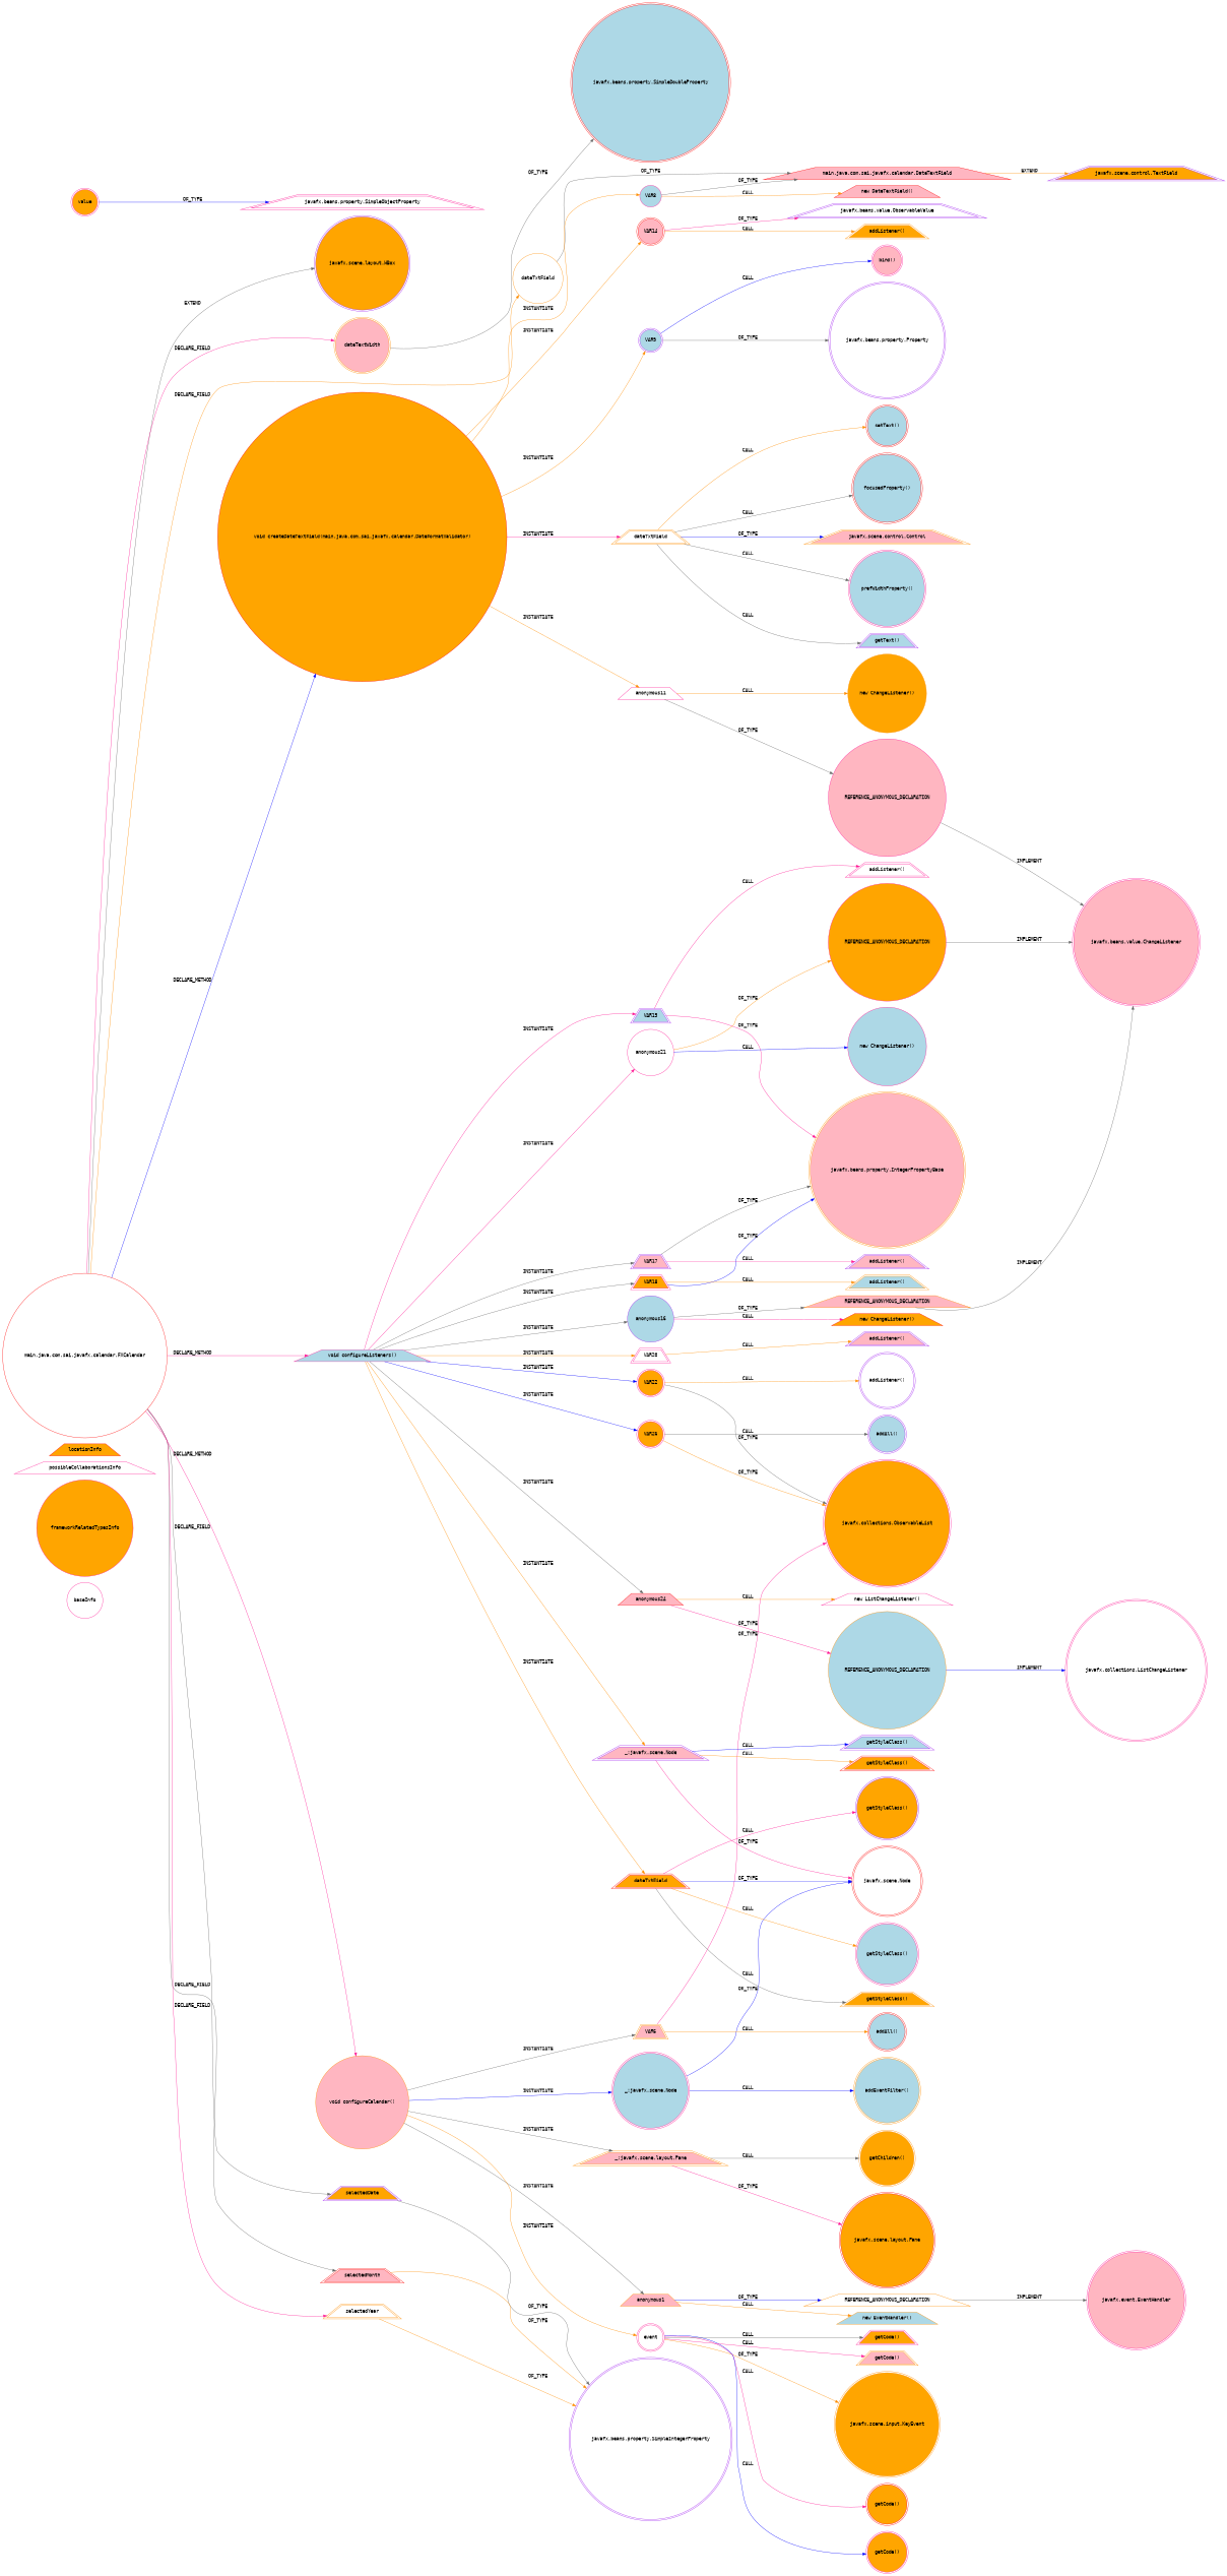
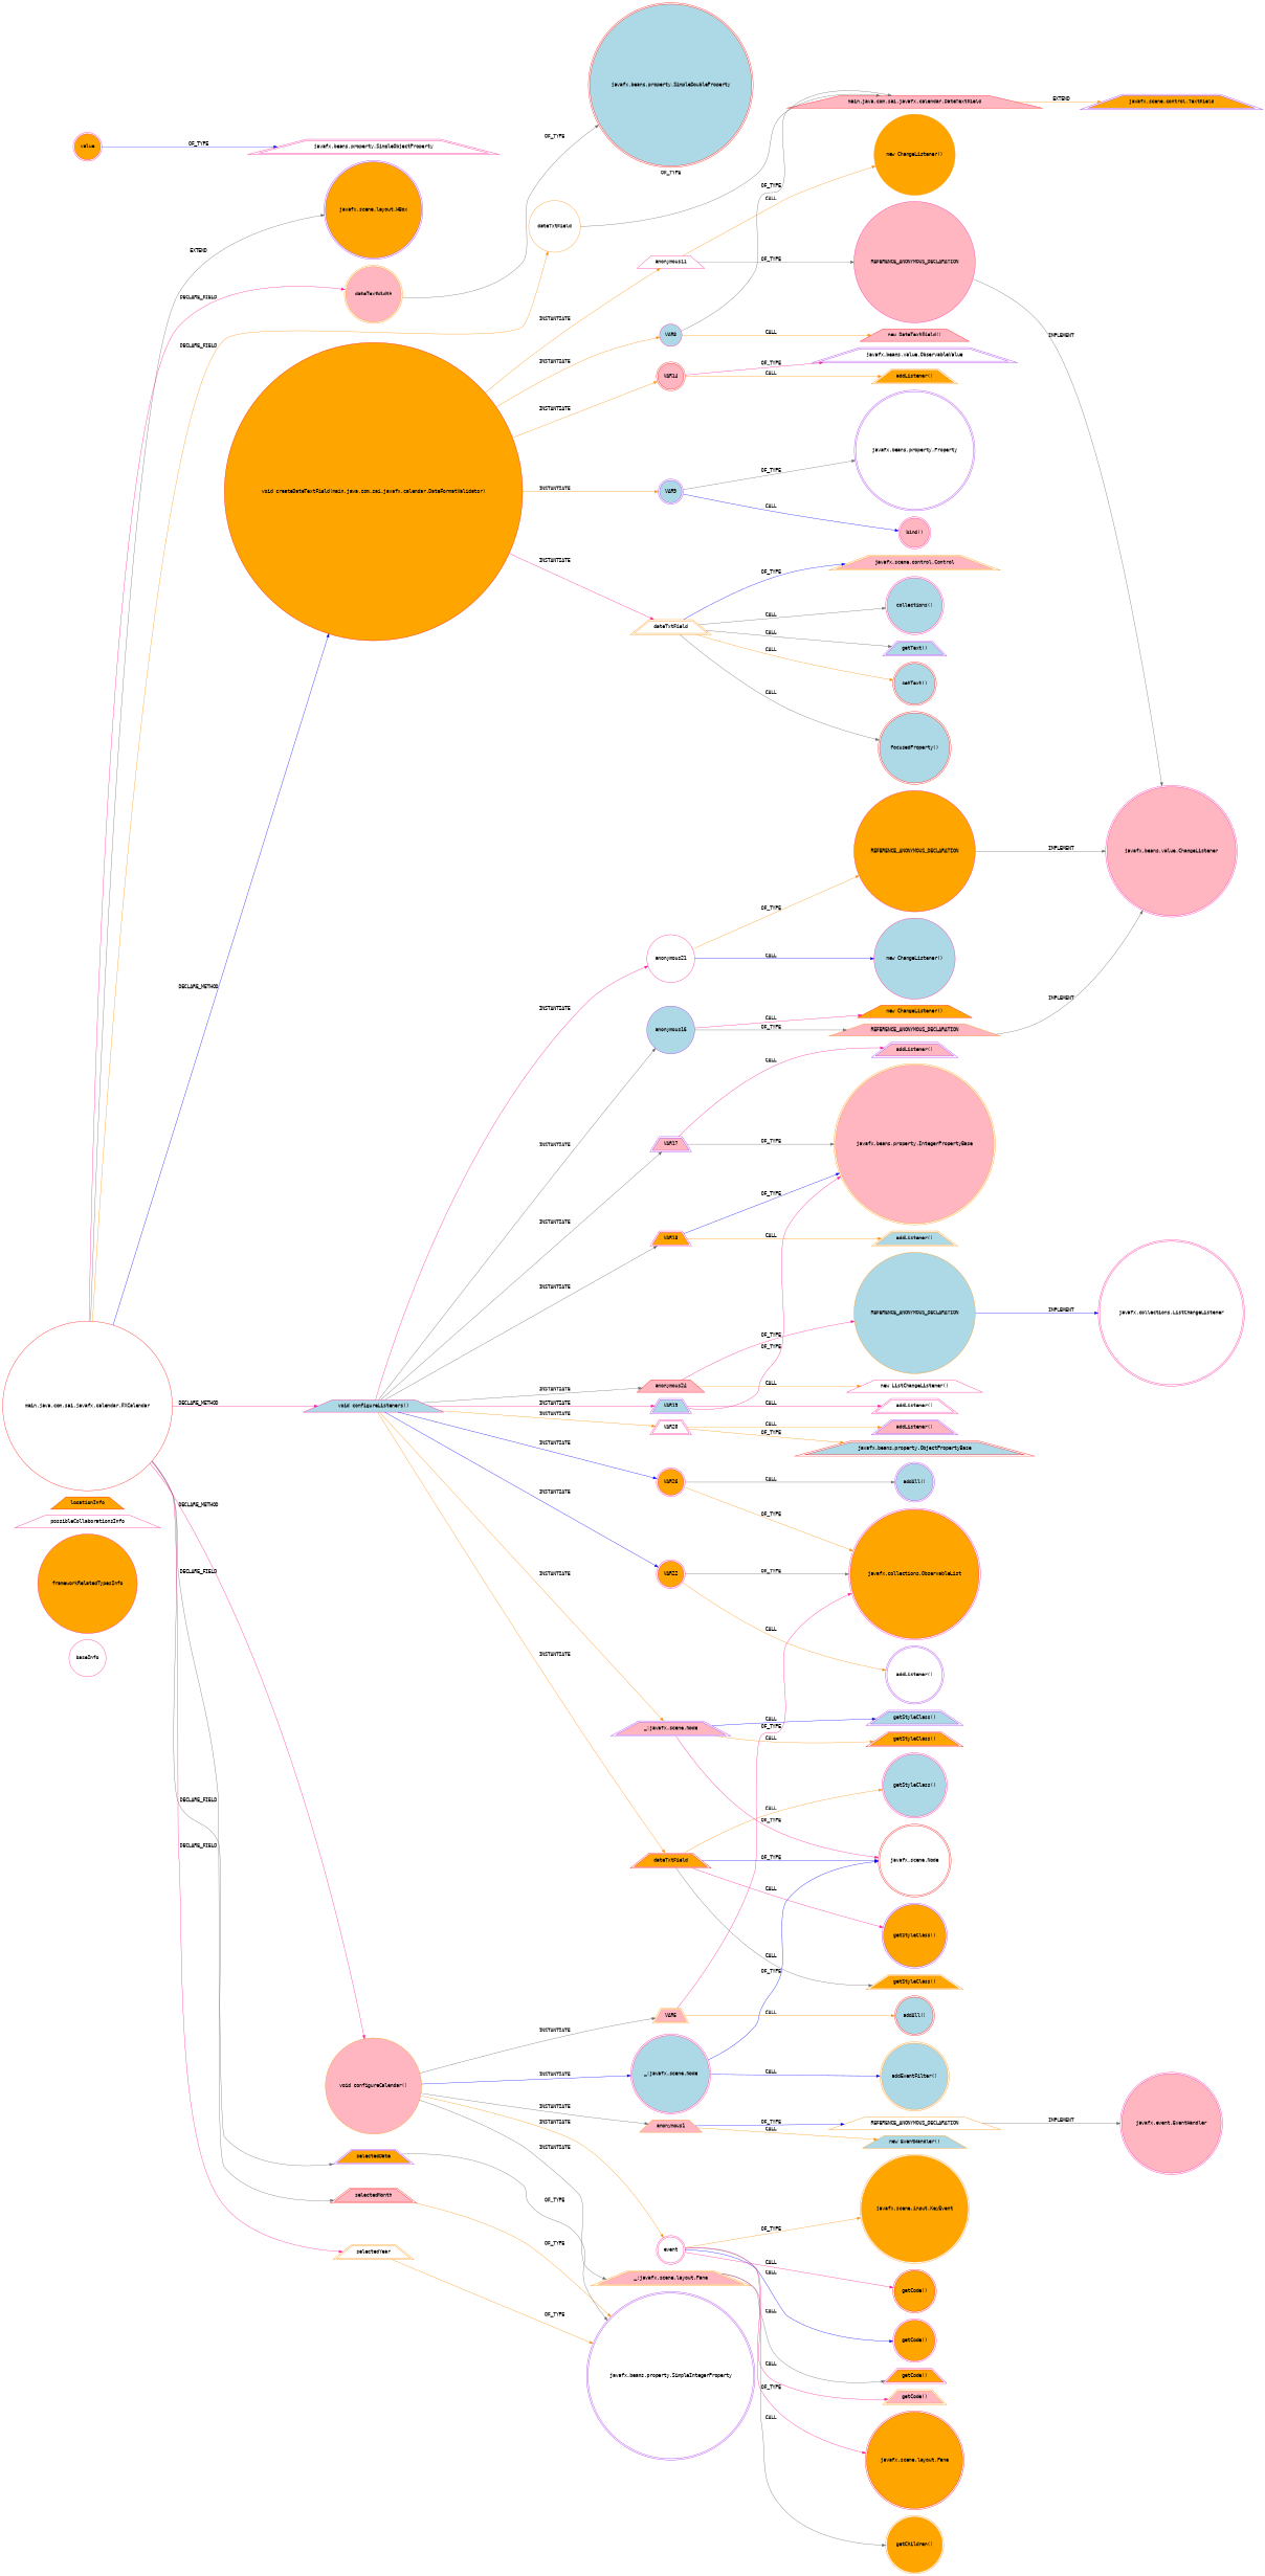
  digraph {
    fontname="DejaVu Sans Mono"
    rankdir=LR
    node [color=deeppink fillcolor=orange fontname="DejaVu Sans Mono" shape=circle style=filled isFrameworkType=true vertexType=INSIDE_CALL peripheries=2]
    edge [color=gray40 fontname="DejaVu Sans Mono"]
    baseInfo [category=extension_graph fillcolor=white graphId=1522 isAnonymous=false possibleRelation=true isFrameworkType="" vertexType="" peripheries=""]
    frameworkRelatedTypesInfo [0="javafx.scene.layout.HBox" isFrameworkType="" vertexType="" peripheries=""]
    possibleCollaborationsInfo [0="1522~CLIENT_METHOD_DECLARATION-INSTANTIATION-~javafx.scene.layout.HBox ~javafx.event.EventHandler ~false~true" 1="1522~CLIENT_METHOD_DECLARATION-INSTANTIATION-~javafx.scene.layout.HBox ~javafx.beans.value.ChangeListener ~false~true" 2="1522~CLIENT_METHOD_DECLARATION-INSTANTIATION-FIELD_DECLARATION-~javafx.scene.layout.HBox ~javafx.scene.control.TextField ~false~false" 3="1522~CLIENT_METHOD_DECLARATION-INSTANTIATION-~javafx.scene.layout.HBox ~javafx.collections.ListChangeListener ~false~true" fillcolor=white shape=trapezium isFrameworkType="" vertexType="" peripheries=""]
    locationInfo [color=red contextSignature=FXCalendar filePath="/UrsKR-fxcalendar/fxcalendar-master/src/main/java/com/sai/javafx/calendar/FXCalendar.java" graphId=1522 projectName="UrsKR-fxcalendar" shape=trapezium isFrameworkType="" vertexType="" peripheries=""]
    n5 [color=red fillcolor=white isFrameworkType=false label="main.java.com.sai.javafx.calendar.FXCalendar" vertexType=ROOT_CLIENT_CLASS_DECLARATION peripheries=""]
    n6 [color=purple label="javafx.scene.layout.HBox" vertexType=FRAMEWORK_CLASS_TYPE]
    n7 [color=darkorange fillcolor=lightpink label=dateTextWidth vertexType=FIELD_DECLARATION]
    n8 [color=darkorange fillcolor=white isFrameworkType=false label=dateTxtField vertexType=FIELD_DECLARATION peripheries=""]
    n9 [color=purple label=selectedDate shape=trapezium vertexType=FIELD_DECLARATION]
    n10 [color=red fillcolor=lightpink label=selectedMonth shape=trapezium vertexType=FIELD_DECLARATION]
    n11 [color=darkorange fillcolor=white label=selectedYear shape=trapezium vertexType=FIELD_DECLARATION]
    n12 [color=darkorange fillcolor=lightpink isFrameworkType=false label="void configureCalendar()" vertexType=CLIENT_METHOD_DECLARATION peripheries=""]
    n13 [color=red isFrameworkType=false label="void createDateTextField(main.java.com.sai.javafx.calendar.DateFormatValidator)" vertexType=CLIENT_METHOD_DECLARATION peripheries=""]
    n14 [fillcolor=lightblue isFrameworkType=false label="void configureListeners()" shape=trapezium vertexType=CLIENT_METHOD_DECLARATION peripheries=""]
    n15 [color=red fillcolor=lightblue label="javafx.beans.property.SimpleDoubleProperty" vertexType=FRAMEWORK_CLASS_TYPE]
    n16 [color=red fillcolor=lightpink isFrameworkType=false label="main.java.com.sai.javafx.calendar.DateTextField" shape=trapezium vertexType=REFERENCE_CLIENT_CLASS_DECLARATION peripheries=""]
    n17 [color=purple fillcolor=white label="javafx.beans.property.SimpleIntegerProperty" vertexType=FRAMEWORK_CLASS_TYPE]
    n18 [label=value vertexType=FIELD_DECLARATION]
    n19 [fillcolor=white label="javafx.beans.property.SimpleObjectProperty" shape=trapezium vertexType=FRAMEWORK_CLASS_TYPE]
    n20 [fillcolor=lightblue label="_:javafx.scene.Node" vertexType=VARIABLE_EXPRESION]
    n21 [color=darkorange fillcolor=lightpink isFrameworkType=false label=anonymous1 shape=trapezium vertexType=VARIABLE_EXPRESION peripheries=""]
    n22 [fillcolor=white label=event vertexType=VARIABLE_EXPRESION]
    n23 [color=darkorange fillcolor=lightpink label=VAR6 shape=trapezium vertexType=VARIABLE_EXPRESION]
    n24 [color=darkorange fillcolor=lightpink label="_:javafx.scene.layout.Pane" shape=trapezium vertexType=VARIABLE_EXPRESION]
    n25 [fillcolor=lightblue isFrameworkType=false label=VAR8 vertexType=VARIABLE_EXPRESION peripheries=""]
    n26 [color=purple fillcolor=lightblue label=VAR9 vertexType=VARIABLE_EXPRESION]
    n27 [color=darkorange fillcolor=white label=dateTxtField shape=trapezium vertexType=VARIABLE_EXPRESION]
    n28 [fillcolor=white isFrameworkType=false label=anonymous11 shape=trapezium vertexType=VARIABLE_EXPRESION peripheries=""]
    n29 [color=red fillcolor=lightpink label=VAR14 vertexType=VARIABLE_EXPRESION]
    n30 [color=purple fillcolor=lightblue isFrameworkType=false label=anonymous16 vertexType=VARIABLE_EXPRESION peripheries=""]
    n31 [color=purple fillcolor=lightpink label=VAR17 shape=trapezium vertexType=VARIABLE_EXPRESION]
    n32 [label=VAR18 shape=trapezium vertexType=VARIABLE_EXPRESION]
    n33 [color=purple fillcolor=lightblue label=VAR19 shape=trapezium vertexType=VARIABLE_EXPRESION]
    n34 [fillcolor=white label=VAR20 shape=trapezium vertexType=VARIABLE_EXPRESION]
    n35 [fillcolor=white isFrameworkType=false label=anonymous21 vertexType=VARIABLE_EXPRESION peripheries=""]
    n36 [label=VAR22 vertexType=VARIABLE_EXPRESION]
    n37 [color=purple fillcolor=lightpink label="_:javafx.scene.Node" shape=trapezium vertexType=VARIABLE_EXPRESION]
    n38 [color=red fillcolor=lightpink isFrameworkType=false label=anonymous24 shape=trapezium vertexType=VARIABLE_EXPRESION peripheries=""]
    n39 [color=red label=dateTxtField shape=trapezium vertexType=VARIABLE_EXPRESION]
    n40 [label=VAR26 vertexType=VARIABLE_EXPRESION]
    n41 [color=purple label="javafx.scene.control.TextField" shape=trapezium vertexType=FRAMEWORK_CLASS_TYPE]
    n42 [color=red fillcolor=white label="javafx.scene.Node" vertexType=FRAMEWORK_CLASS_TYPE]
    n43 [color=darkorange fillcolor=lightblue label="addEventFilter()"]
    n44 [color=darkorange fillcolor=white isFrameworkType=false label=REFERENCE_ANONYMOUS_DECLARATION shape=trapezium vertexType=REFERENCE_ANONYMOUS_DECLARATION peripheries=""]
    n45 [color=darkorange fillcolor=lightblue isFrameworkType=false label="new EventHandler()" shape=trapezium vertexType=CONSTRUCTOR_CALL peripheries=""]
    n46 [color=darkorange label="javafx.scene.input.KeyEvent" vertexType=FRAMEWORK_CLASS_TYPE]
    n47 [color=red label="getCode()"]
    n48 [label="getCode()"]
    n49 [label="getCode()" shape=trapezium]
    n50 [color=darkorange fillcolor=lightpink label="getCode()" shape=trapezium]
    n51 [label="javafx.collections.ObservableList" vertexType=FRAMEWORK_INTERFACE_TYPE]
    n52 [color=red fillcolor=lightblue label="addAll()"]
    n53 [color=red label="javafx.scene.layout.Pane" vertexType=FRAMEWORK_CLASS_TYPE]
    n54 [color=darkorange label="getChildren()"]
    n55 [fillcolor=lightpink label="javafx.event.EventHandler" vertexType=FRAMEWORK_INTERFACE_TYPE]
    n56 [color=red fillcolor=lightpink isFrameworkType=false label="new DateTextField()" shape=trapezium vertexType=CONSTRUCTOR_CALL peripheries=""]
    n57 [color=purple fillcolor=white label="javafx.beans.property.Property" vertexType=FRAMEWORK_INTERFACE_TYPE]
    n58 [fillcolor=lightpink label="bind()"]
    n59 [color=darkorange fillcolor=lightpink label="javafx.scene.control.Control" shape=trapezium vertexType=FRAMEWORK_CLASS_TYPE]
-   n60 [fillcolor=lightblue label="prefWidthProperty()"]
+   n60 [fillcolor=lightblue label="collections()"]
    n61 [color=purple fillcolor=lightblue label="getText()" shape=trapezium]
    n62 [color=red fillcolor=lightblue label="setText()"]
    n63 [color=red fillcolor=lightblue label="focusedProperty()"]
    n64 [fillcolor=lightpink isFrameworkType=false label=REFERENCE_ANONYMOUS_DECLARATION vertexType=REFERENCE_ANONYMOUS_DECLARATION peripheries=""]
    n65 [color=darkorange isFrameworkType=false label="new ChangeListener()" vertexType=CONSTRUCTOR_CALL peripheries=""]
    n66 [color=purple fillcolor=white label="javafx.beans.value.ObservableValue" shape=trapezium vertexType=FRAMEWORK_INTERFACE_TYPE]
    n67 [color=darkorange label="addListener()" shape=trapezium]
    n68 [fillcolor=lightpink label="javafx.beans.value.ChangeListener" vertexType=FRAMEWORK_INTERFACE_TYPE]
    n69 [color=darkorange fillcolor=lightpink isFrameworkType=false label=REFERENCE_ANONYMOUS_DECLARATION shape=trapezium vertexType=REFERENCE_ANONYMOUS_DECLARATION peripheries=""]
    n70 [color=red isFrameworkType=false label="new ChangeListener()" shape=trapezium vertexType=CONSTRUCTOR_CALL peripheries=""]
    n71 [color=darkorange fillcolor=lightpink label="javafx.beans.property.IntegerPropertyBase" vertexType=FRAMEWORK_CLASS_TYPE]
    n72 [color=purple fillcolor=lightpink label="addListener()" shape=trapezium]
    n73 [color=darkorange fillcolor=lightblue label="addListener()" shape=trapezium]
    n74 [fillcolor=white label="addListener()" shape=trapezium]
+   n75 [color=red fillcolor=lightblue label="javafx.beans.property.ObjectPropertyBase" shape=trapezium vertexType=FRAMEWORK_CLASS_TYPE]
    n76 [color=purple fillcolor=lightpink label="addListener()" shape=trapezium]
    n77 [isFrameworkType=false label=REFERENCE_ANONYMOUS_DECLARATION vertexType=REFERENCE_ANONYMOUS_DECLARATION peripheries=""]
    n78 [fillcolor=lightblue isFrameworkType=false label="new ChangeListener()" vertexType=CONSTRUCTOR_CALL peripheries=""]
    n79 [color=purple fillcolor=white label="addListener()"]
    n80 [color=red label="getStyleClass()" shape=trapezium]
    n81 [color=purple fillcolor=lightblue label="getStyleClass()" shape=trapezium]
    n82 [color=darkorange fillcolor=lightblue isFrameworkType=false label=REFERENCE_ANONYMOUS_DECLARATION vertexType=REFERENCE_ANONYMOUS_DECLARATION peripheries=""]
    n83 [fillcolor=white isFrameworkType=false label="new ListChangeListener()" shape=trapezium vertexType=CONSTRUCTOR_CALL peripheries=""]
    n84 [color=purple label="getStyleClass()"]
    n85 [fillcolor=lightblue label="getStyleClass()"]
    n86 [color=darkorange label="getStyleClass()" shape=trapezium]
    n87 [color=purple fillcolor=lightblue label="addAll()"]
    n88 [fillcolor=white label="javafx.collections.ListChangeListener" vertexType=FRAMEWORK_INTERFACE_TYPE]
    n5 -> n6 [label=EXTEND]
    n5 -> n7 [color=deeppink label=DECLARE_FIELD]
    n5 -> n8 [color=darkorange label=DECLARE_FIELD]
    n5 -> n9 [label=DECLARE_FIELD]
    n5 -> n10 [label=DECLARE_FIELD]
    n5 -> n11 [color=deeppink label=DECLARE_FIELD]
    n5 -> n12 [color=deeppink label=DECLARE_METHOD]
    n5 -> n13 [color=blue label=DECLARE_METHOD]
    n5 -> n14 [color=deeppink label=DECLARE_METHOD]
    n7 -> n15 [label=OF_TYPE]
    n8 -> n16 [label=OF_TYPE]
    n9 -> n17 [label=OF_TYPE]
    n10 -> n17 [color=darkorange label=OF_TYPE]
    n11 -> n17 [color=darkorange label=OF_TYPE]
    n12 -> n20 [color=blue label=INSTANTIATE]
    n12 -> n21 [label=INSTANTIATE]
    n12 -> n22 [color=darkorange label=INSTANTIATE]
    n12 -> n23 [label=INSTANTIATE]
    n12 -> n24 [label=INSTANTIATE]
    n13 -> n25 [color=darkorange label=INSTANTIATE]
    n13 -> n26 [color=darkorange label=INSTANTIATE]
    n13 -> n27 [color=deeppink label=INSTANTIATE]
    n13 -> n28 [color=darkorange label=INSTANTIATE]
    n13 -> n29 [color=darkorange label=INSTANTIATE]
    n14 -> n30 [label=INSTANTIATE]
    n14 -> n31 [label=INSTANTIATE]
    n14 -> n32 [label=INSTANTIATE]
    n14 -> n33 [color=deeppink label=INSTANTIATE]
    n14 -> n34 [color=darkorange label=INSTANTIATE]
    n14 -> n35 [color=deeppink label=INSTANTIATE]
    n14 -> n36 [color=blue label=INSTANTIATE]
    n14 -> n37 [color=darkorange label=INSTANTIATE]
    n14 -> n38 [label=INSTANTIATE]
    n14 -> n39 [color=darkorange label=INSTANTIATE]
    n14 -> n40 [color=blue label=INSTANTIATE]
    n16 -> n41 [color=darkorange label=EXTEND]
    n18 -> n19 [color=blue label=OF_TYPE]
    n20 -> n42 [color=blue label=OF_TYPE]
    n20 -> n43 [color=blue label=CALL]
    n21 -> n44 [color=blue label=OF_TYPE]
    n21 -> n45 [color=darkorange label=CALL]
    n22 -> n46 [color=darkorange label=OF_TYPE]
    n22 -> n47 [color=deeppink label=CALL]
    n22 -> n48 [color=blue label=CALL]
    n22 -> n49 [label=CALL]
    n22 -> n50 [color=deeppink label=CALL]
    n23 -> n51 [color=deeppink label=OF_TYPE]
    n23 -> n52 [color=darkorange label=CALL]
    n24 -> n53 [color=deeppink label=OF_TYPE]
    n24 -> n54 [label=CALL]
    n25 -> n16 [label=OF_TYPE]
    n25 -> n56 [color=darkorange label=CALL]
    n26 -> n57 [label=OF_TYPE]
    n26 -> n58 [color=blue label=CALL]
    n27 -> n59 [color=blue label=OF_TYPE]
    n27 -> n60 [label=CALL]
    n27 -> n61 [label=CALL]
    n27 -> n62 [color=darkorange label=CALL]
    n27 -> n63 [label=CALL]
    n28 -> n64 [label=OF_TYPE]
    n28 -> n65 [color=darkorange label=CALL]
    n29 -> n66 [color=deeppink label=OF_TYPE]
    n29 -> n67 [color=darkorange label=CALL]
    n30 -> n69 [label=OF_TYPE]
    n30 -> n70 [color=deeppink label=CALL]
    n31 -> n71 [label=OF_TYPE]
    n31 -> n72 [color=deeppink label=CALL]
    n32 -> n71 [color=blue label=OF_TYPE]
    n32 -> n73 [color=darkorange label=CALL]
    n33 -> n71 [color=deeppink label=OF_TYPE]
    n33 -> n74 [color=deeppink label=CALL]
+   n34 -> n75 [color=darkorange label=OF_TYPE]
    n34 -> n76 [color=darkorange label=CALL]
    n35 -> n77 [color=darkorange label=OF_TYPE]
    n35 -> n78 [color=blue label=CALL]
    n36 -> n51 [label=OF_TYPE]
    n36 -> n79 [color=darkorange label=CALL]
    n37 -> n42 [color=deeppink label=OF_TYPE]
    n37 -> n80 [color=darkorange label=CALL]
    n37 -> n81 [color=blue label=CALL]
    n38 -> n82 [color=deeppink label=OF_TYPE]
    n38 -> n83 [color=darkorange label=CALL]
    n39 -> n42 [color=blue label=OF_TYPE]
    n39 -> n84 [color=deeppink label=CALL]
    n39 -> n85 [color=darkorange label=CALL]
    n39 -> n86 [label=CALL]
    n40 -> n51 [color=darkorange label=OF_TYPE]
    n40 -> n87 [label=CALL]
    n44 -> n55 [label=IMPLEMENT]
    n64 -> n68 [label=IMPLEMENT]
    n69 -> n68 [label=IMPLEMENT]
    n77 -> n68 [label=IMPLEMENT]
    n82 -> n88 [color=blue label=IMPLEMENT]
  }
